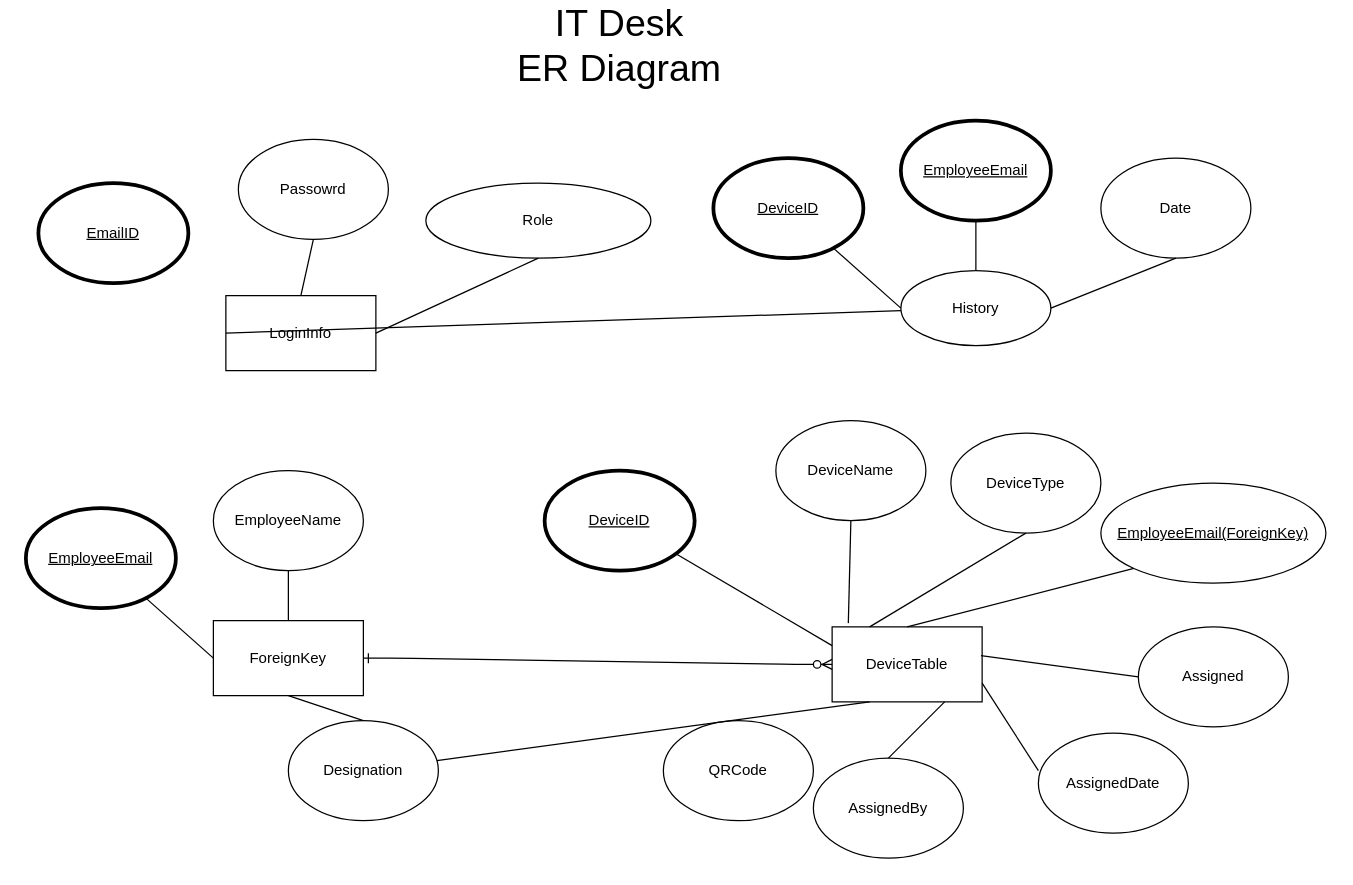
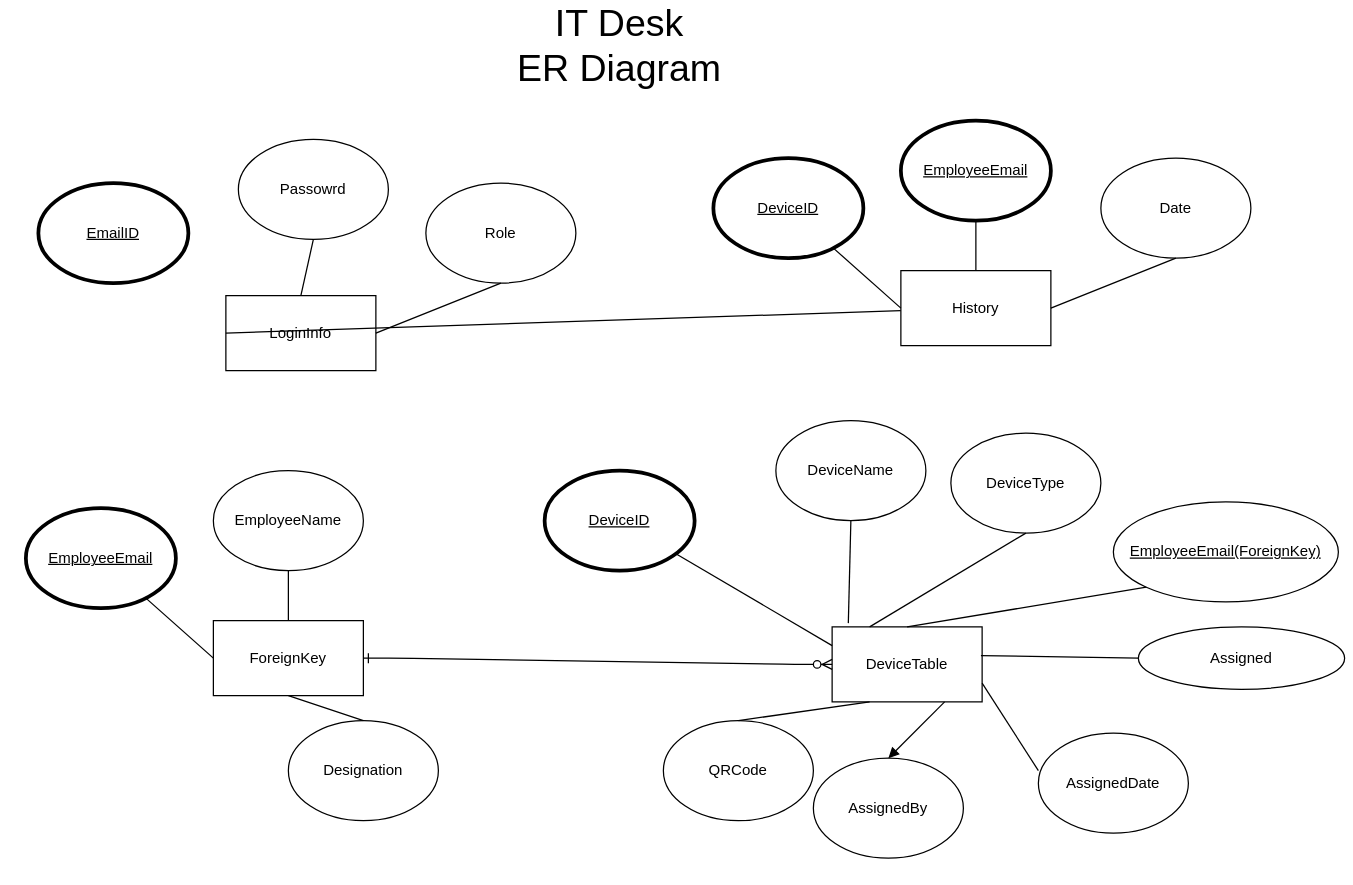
  <mxCell id="0" />
  <mxCell id="1" parent="0" />
  <mxCell id="2" value="&lt;u&gt;EmailID&lt;/u&gt;" style="ellipse;whiteSpace=wrap;html=1;strokeWidth=3;" parent="1" vertex="1"><mxGeometry x="30" y="140" width="120" height="80" as="geometry" /></mxCell>
  <mxCell id="3" value="LoginInfo" style="rounded=0;whiteSpace=wrap;html=1;" parent="1" vertex="1"><mxGeometry x="180" y="230" width="120" height="60" as="geometry" /></mxCell>
  <mxCell id="4" value="" style="endArrow=none;html=1;exitX=0;exitY=0.5;exitDx=0;exitDy=0;" parent="1" source="3" target="35" edge="1"><mxGeometry width="50" height="50" relative="1" as="geometry"><mxPoint x="390" y="380" as="sourcePoint" /><mxPoint x="280" y="260" as="targetPoint" /></mxGeometry></mxCell>
  <mxCell id="5" value="Passowrd" style="ellipse;whiteSpace=wrap;html=1;" parent="1" vertex="1"><mxGeometry x="190" y="105" width="120" height="80" as="geometry" /></mxCell>
- <mxCell id="6" value="Role" style="ellipse;whiteSpace=wrap;html=1;" parent="1" vertex="1"><mxGeometry x="340" y="140" width="180" height="60" as="geometry" /></mxCell>
+ <mxCell id="6" value="Role" style="ellipse;whiteSpace=wrap;html=1;" parent="1" vertex="1"><mxGeometry x="340" y="140" width="120" height="80" as="geometry" /></mxCell>
  <mxCell id="7" value="" style="endArrow=none;html=1;exitX=0.5;exitY=0;exitDx=0;exitDy=0;entryX=0.5;entryY=1;entryDx=0;entryDy=0;" parent="1" source="3" target="5" edge="1"><mxGeometry width="50" height="50" relative="1" as="geometry"><mxPoint x="190" y="270" as="sourcePoint" /><mxPoint x="136" y="222" as="targetPoint" /></mxGeometry></mxCell>
  <mxCell id="8" value="" style="endArrow=none;html=1;exitX=1;exitY=0.5;exitDx=0;exitDy=0;entryX=0.5;entryY=1;entryDx=0;entryDy=0;" parent="1" source="3" target="6" edge="1"><mxGeometry width="50" height="50" relative="1" as="geometry"><mxPoint x="250" y="240" as="sourcePoint" /><mxPoint x="250" y="200" as="targetPoint" /></mxGeometry></mxCell>
  <mxCell id="9" value="&lt;u&gt;EmployeeEmail&lt;/u&gt;" style="ellipse;whiteSpace=wrap;html=1;strokeWidth=3;" parent="1" vertex="1"><mxGeometry x="20" y="400" width="120" height="80" as="geometry" /></mxCell>
  <mxCell id="10" value="ForeignKey" style="rounded=0;whiteSpace=wrap;html=1;" parent="1" vertex="1"><mxGeometry x="170" y="490" width="120" height="60" as="geometry" /></mxCell>
  <mxCell id="11" value="" style="endArrow=none;html=1;exitX=0;exitY=0.5;exitDx=0;exitDy=0;" parent="1" source="10" target="9" edge="1"><mxGeometry width="50" height="50" relative="1" as="geometry"><mxPoint x="380" y="640" as="sourcePoint" /><mxPoint x="270" y="520" as="targetPoint" /></mxGeometry></mxCell>
  <mxCell id="12" value="EmployeeName" style="ellipse;whiteSpace=wrap;html=1;" parent="1" vertex="1"><mxGeometry x="170" y="370" width="120" height="80" as="geometry" /></mxCell>
  <mxCell id="13" value="Designation" style="ellipse;whiteSpace=wrap;html=1;" parent="1" vertex="1"><mxGeometry x="230" y="570" width="120" height="80" as="geometry" /></mxCell>
  <mxCell id="14" value="" style="endArrow=none;html=1;exitX=0.5;exitY=0;exitDx=0;exitDy=0;entryX=0.5;entryY=1;entryDx=0;entryDy=0;" parent="1" source="10" target="12" edge="1"><mxGeometry width="50" height="50" relative="1" as="geometry"><mxPoint x="180" y="530" as="sourcePoint" /><mxPoint x="126" y="482" as="targetPoint" /></mxGeometry></mxCell>
  <mxCell id="15" value="" style="endArrow=none;html=1;entryX=0.5;entryY=0;entryDx=0;entryDy=0;" parent="1" target="13" edge="1"><mxGeometry width="50" height="50" relative="1" as="geometry"><mxPoint x="230" y="550" as="sourcePoint" /><mxPoint x="240" y="460" as="targetPoint" /></mxGeometry></mxCell>
  <mxCell id="16" value="&lt;u&gt;DeviceID&lt;/u&gt;" style="ellipse;whiteSpace=wrap;html=1;strokeWidth=3;" parent="1" vertex="1"><mxGeometry x="435" y="370" width="120" height="80" as="geometry" /></mxCell>
  <mxCell id="17" value="DeviceTable" style="rounded=0;whiteSpace=wrap;html=1;" parent="1" vertex="1"><mxGeometry x="665" y="495" width="120" height="60" as="geometry" /></mxCell>
  <mxCell id="18" value="" style="endArrow=none;html=1;exitX=0;exitY=0.25;exitDx=0;exitDy=0;" parent="1" source="17" target="16" edge="1"><mxGeometry width="50" height="50" relative="1" as="geometry"><mxPoint x="875" y="645" as="sourcePoint" /><mxPoint x="765" y="525" as="targetPoint" /></mxGeometry></mxCell>
  <mxCell id="19" value="DeviceName" style="ellipse;whiteSpace=wrap;html=1;" parent="1" vertex="1"><mxGeometry x="620" y="330" width="120" height="80" as="geometry" /></mxCell>
  <mxCell id="20" value="DeviceType" style="ellipse;whiteSpace=wrap;html=1;" parent="1" vertex="1"><mxGeometry x="760" y="340" width="120" height="80" as="geometry" /></mxCell>
  <mxCell id="21" value="" style="endArrow=none;html=1;exitX=0.108;exitY=-0.05;exitDx=0;exitDy=0;entryX=0.5;entryY=1;entryDx=0;entryDy=0;exitPerimeter=0;" parent="1" source="17" target="19" edge="1"><mxGeometry width="50" height="50" relative="1" as="geometry"><mxPoint x="675" y="535" as="sourcePoint" /><mxPoint x="621" y="487" as="targetPoint" /></mxGeometry></mxCell>
  <mxCell id="22" value="" style="endArrow=none;html=1;entryX=0.5;entryY=1;entryDx=0;entryDy=0;exitX=0.25;exitY=0;exitDx=0;exitDy=0;" parent="1" source="17" target="20" edge="1"><mxGeometry width="50" height="50" relative="1" as="geometry"><mxPoint x="745" y="485" as="sourcePoint" /><mxPoint x="735" y="465" as="targetPoint" /></mxGeometry></mxCell>
- <mxCell id="23" value="&lt;u&gt;EmployeeEmail(ForeignKey)&lt;/u&gt;" style="ellipse;whiteSpace=wrap;html=1;" parent="1" vertex="1"><mxGeometry x="880" y="380" width="180" height="80" as="geometry" /></mxCell>
- <mxCell id="24" value="Assigned" style="ellipse;whiteSpace=wrap;html=1;" parent="1" vertex="1"><mxGeometry x="910" y="495" width="120" height="80" as="geometry" /></mxCell>
+ <mxCell id="23" value="&lt;u&gt;EmployeeEmail(ForeignKey)&lt;/u&gt;" style="ellipse;whiteSpace=wrap;html=1;" parent="1" vertex="1"><mxGeometry x="890" y="395" width="180" height="80" as="geometry" /></mxCell>
+ <mxCell id="24" value="Assigned" style="ellipse;whiteSpace=wrap;html=1;" parent="1" vertex="1"><mxGeometry x="910" y="495" width="165" height="50" as="geometry" /></mxCell>
  <mxCell id="25" value="AssignedDate" style="ellipse;whiteSpace=wrap;html=1;" parent="1" vertex="1"><mxGeometry x="830" y="580" width="120" height="80" as="geometry" /></mxCell>
  <mxCell id="26" value="AssignedBy" style="ellipse;whiteSpace=wrap;html=1;" parent="1" vertex="1"><mxGeometry x="650" y="600" width="120" height="80" as="geometry" /></mxCell>
  <mxCell id="27" value="QRCode" style="ellipse;whiteSpace=wrap;html=1;" parent="1" vertex="1"><mxGeometry x="530" y="570" width="120" height="80" as="geometry" /></mxCell>
  <mxCell id="28" value="" style="endArrow=none;html=1;exitX=0.5;exitY=0;exitDx=0;exitDy=0;entryX=0;entryY=1;entryDx=0;entryDy=0;" parent="1" source="17" target="23" edge="1"><mxGeometry width="50" height="50" relative="1" as="geometry"><mxPoint x="845" y="385" as="sourcePoint" /><mxPoint x="895" y="335" as="targetPoint" /></mxGeometry></mxCell>
  <mxCell id="29" value="" style="endArrow=none;html=1;exitX=0.992;exitY=0.383;exitDx=0;exitDy=0;entryX=0;entryY=0.5;entryDx=0;entryDy=0;exitPerimeter=0;" parent="1" source="17" target="24" edge="1"><mxGeometry width="50" height="50" relative="1" as="geometry"><mxPoint x="845" y="385" as="sourcePoint" /><mxPoint x="895" y="335" as="targetPoint" /></mxGeometry></mxCell>
  <mxCell id="30" value="" style="endArrow=none;html=1;exitX=1;exitY=0.75;exitDx=0;exitDy=0;entryX=0;entryY=0.375;entryDx=0;entryDy=0;entryPerimeter=0;" parent="1" source="17" target="25" edge="1"><mxGeometry width="50" height="50" relative="1" as="geometry"><mxPoint x="845" y="385" as="sourcePoint" /><mxPoint x="895" y="335" as="targetPoint" /></mxGeometry></mxCell>
- <mxCell id="31" value="" style="endArrow=none;html=1;exitX=0.75;exitY=1;exitDx=0;exitDy=0;entryX=0.5;entryY=0;entryDx=0;entryDy=0;" parent="1" source="17" target="26" edge="1"><mxGeometry width="50" height="50" relative="1" as="geometry"><mxPoint x="845" y="385" as="sourcePoint" /><mxPoint x="895" y="335" as="targetPoint" /></mxGeometry></mxCell>
- <mxCell id="32" value="" style="endArrow=none;html=1;exitX=0.25;exitY=1;exitDx=0;exitDy=0;" parent="1" source="17" target="13" edge="1"><mxGeometry width="50" height="50" relative="1" as="geometry"><mxPoint x="845" y="385" as="sourcePoint" /><mxPoint x="895" y="335" as="targetPoint" /></mxGeometry></mxCell>
+ <mxCell id="31" value="" style="endArrow=block;html=1;exitX=0.75;exitY=1;exitDx=0;exitDy=0;entryX=0.5;entryY=0;entryDx=0;entryDy=0;" parent="1" source="17" target="26" edge="1"><mxGeometry width="50" height="50" relative="1" as="geometry"><mxPoint x="845" y="385" as="sourcePoint" /><mxPoint x="895" y="335" as="targetPoint" /></mxGeometry></mxCell>
+ <mxCell id="32" value="" style="endArrow=none;html=1;exitX=0.25;exitY=1;exitDx=0;exitDy=0;entryX=0.5;entryY=0;entryDx=0;entryDy=0;" parent="1" source="17" target="27" edge="1"><mxGeometry width="50" height="50" relative="1" as="geometry"><mxPoint x="845" y="385" as="sourcePoint" /><mxPoint x="895" y="335" as="targetPoint" /></mxGeometry></mxCell>
  <mxCell id="33" value="" style="edgeStyle=entityRelationEdgeStyle;endArrow=ERzeroToMany;startArrow=ERone;endFill=1;startFill=0;exitX=1;exitY=0.5;exitDx=0;exitDy=0;entryX=0;entryY=0.5;entryDx=0;entryDy=0;" edge="1" parent="1" source="10" target="17"><mxGeometry width="100" height="100" relative="1" as="geometry"><mxPoint x="380" y="245" as="sourcePoint" /><mxPoint x="750" y="590" as="targetPoint" /></mxGeometry></mxCell>
  <mxCell id="34" value="&lt;u&gt;DeviceID&lt;/u&gt;" style="ellipse;whiteSpace=wrap;html=1;strokeWidth=3;" vertex="1" parent="1"><mxGeometry x="570" y="120" width="120" height="80" as="geometry" /></mxCell>
- <mxCell id="35" value="History" style="ellipse;whiteSpace=wrap;html=1;" vertex="1" parent="1"><mxGeometry x="720" y="210" width="120" height="60" as="geometry" /></mxCell>
+ <mxCell id="35" value="History" style="rounded=0;whiteSpace=wrap;html=1;" vertex="1" parent="1"><mxGeometry x="720" y="210" width="120" height="60" as="geometry" /></mxCell>
  <mxCell id="36" value="" style="endArrow=none;html=1;exitX=0;exitY=0.5;exitDx=0;exitDy=0;" edge="1" parent="1" source="35" target="34"><mxGeometry width="50" height="50" relative="1" as="geometry"><mxPoint x="930" y="360" as="sourcePoint" /><mxPoint x="820" y="240" as="targetPoint" /></mxGeometry></mxCell>
  <mxCell id="37" value="&lt;u&gt;EmployeeEmail&lt;/u&gt;" style="ellipse;whiteSpace=wrap;html=1;strokeWidth=3;" vertex="1" parent="1"><mxGeometry x="720" y="90" width="120" height="80" as="geometry" /></mxCell>
  <mxCell id="38" value="Date" style="ellipse;whiteSpace=wrap;html=1;" vertex="1" parent="1"><mxGeometry x="880" y="120" width="120" height="80" as="geometry" /></mxCell>
  <mxCell id="39" value="" style="endArrow=none;html=1;exitX=0.5;exitY=0;exitDx=0;exitDy=0;entryX=0.5;entryY=1;entryDx=0;entryDy=0;" edge="1" parent="1" source="35" target="37"><mxGeometry width="50" height="50" relative="1" as="geometry"><mxPoint x="730" y="250" as="sourcePoint" /><mxPoint x="676" y="202" as="targetPoint" /></mxGeometry></mxCell>
  <mxCell id="40" value="" style="endArrow=none;html=1;exitX=1;exitY=0.5;exitDx=0;exitDy=0;entryX=0.5;entryY=1;entryDx=0;entryDy=0;" edge="1" parent="1" source="35" target="38"><mxGeometry width="50" height="50" relative="1" as="geometry"><mxPoint x="790" y="220" as="sourcePoint" /><mxPoint x="790" y="180" as="targetPoint" /></mxGeometry></mxCell>
  <mxCell id="41" value="&lt;font style=&quot;font-size: 30px&quot;&gt;IT Desk&lt;br&gt;ER Diagram&lt;br&gt;&lt;/font&gt;" style="text;html=1;strokeColor=none;fillColor=none;align=center;verticalAlign=middle;whiteSpace=wrap;rounded=0;" vertex="1" parent="1"><mxGeometry x="260" y="20" width="470" height="20" as="geometry" /></mxCell>
